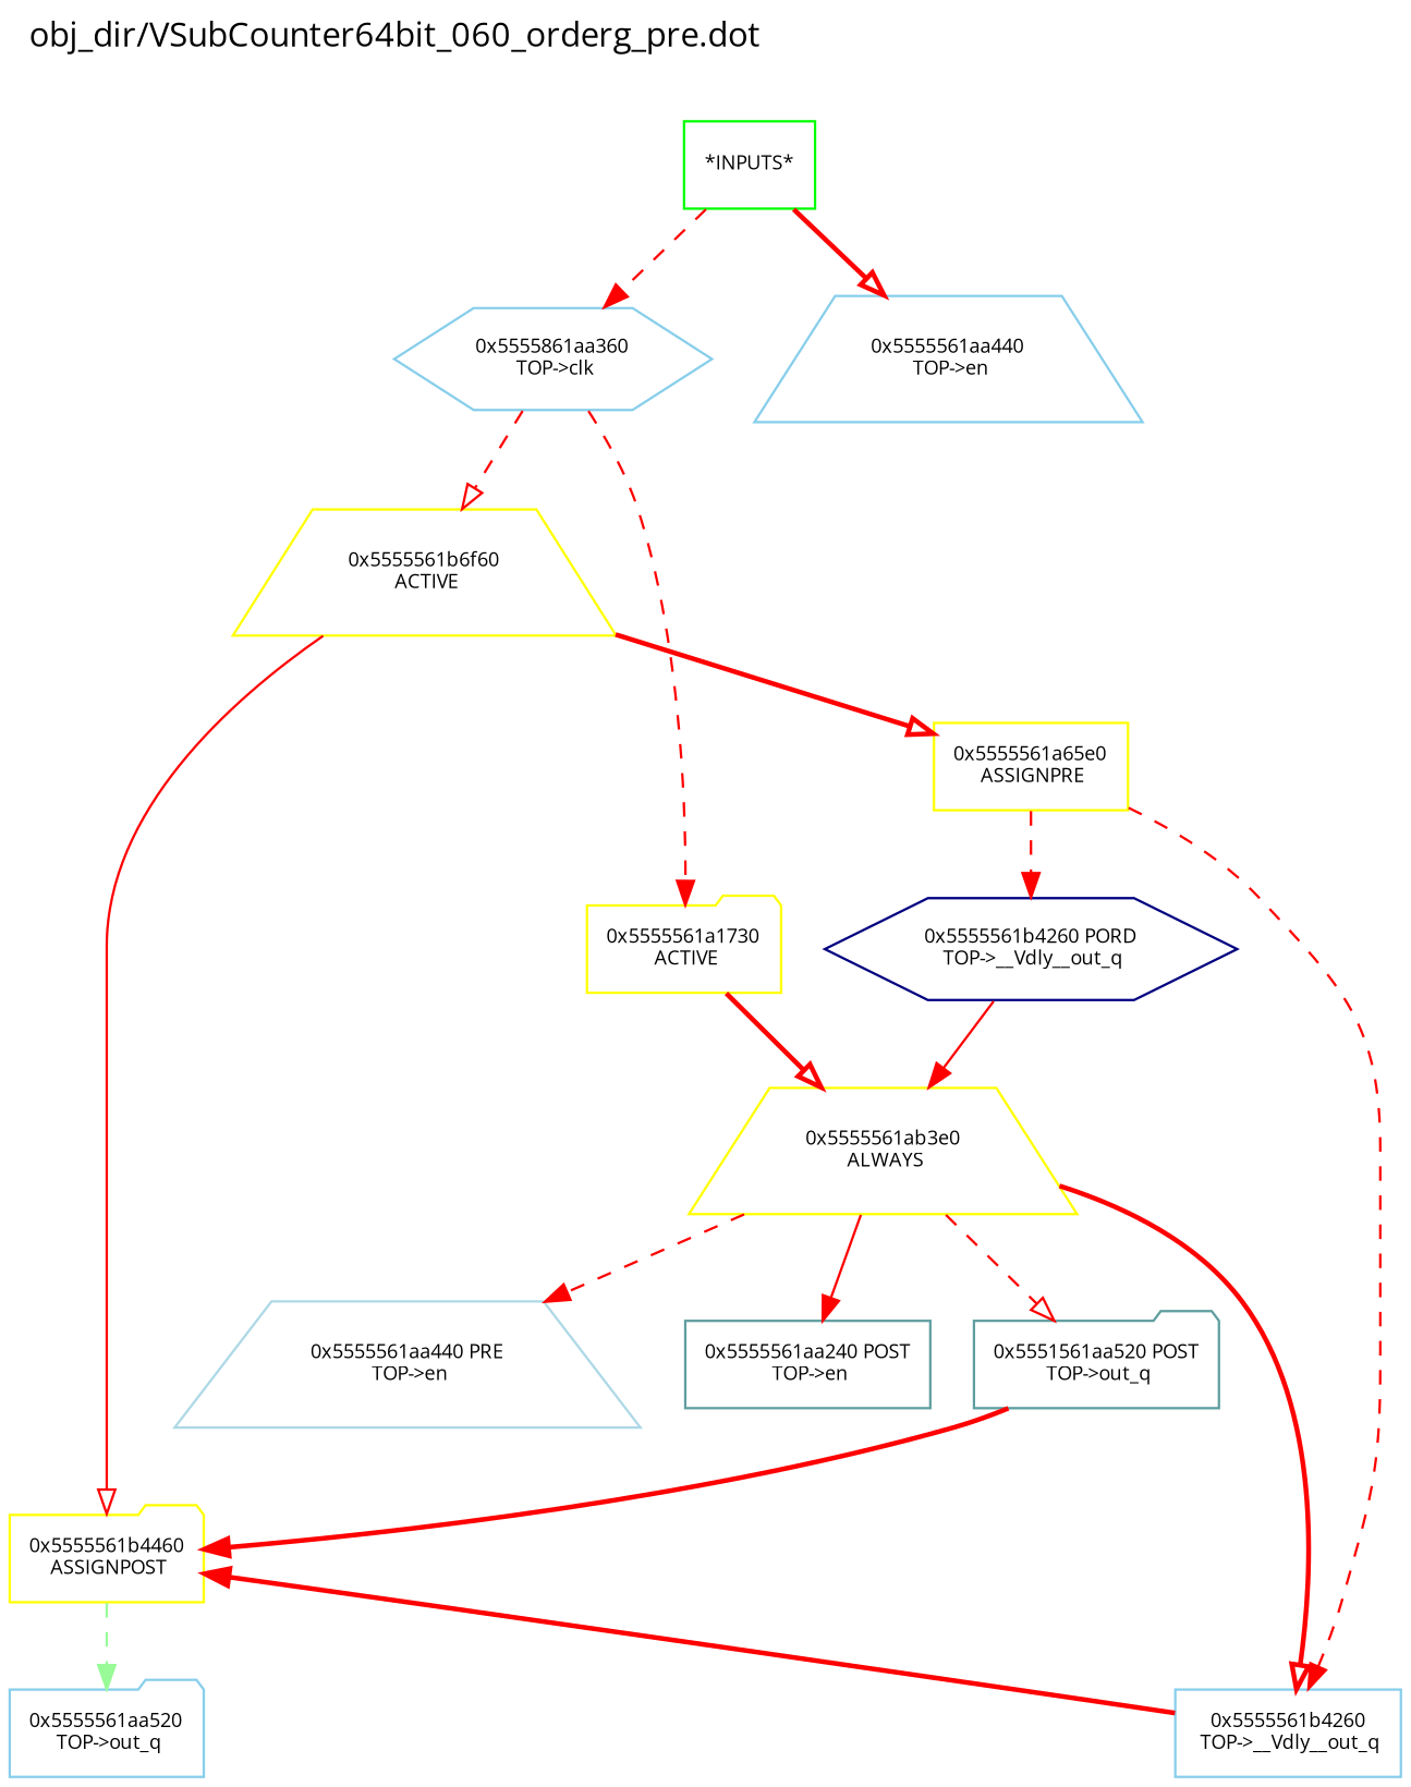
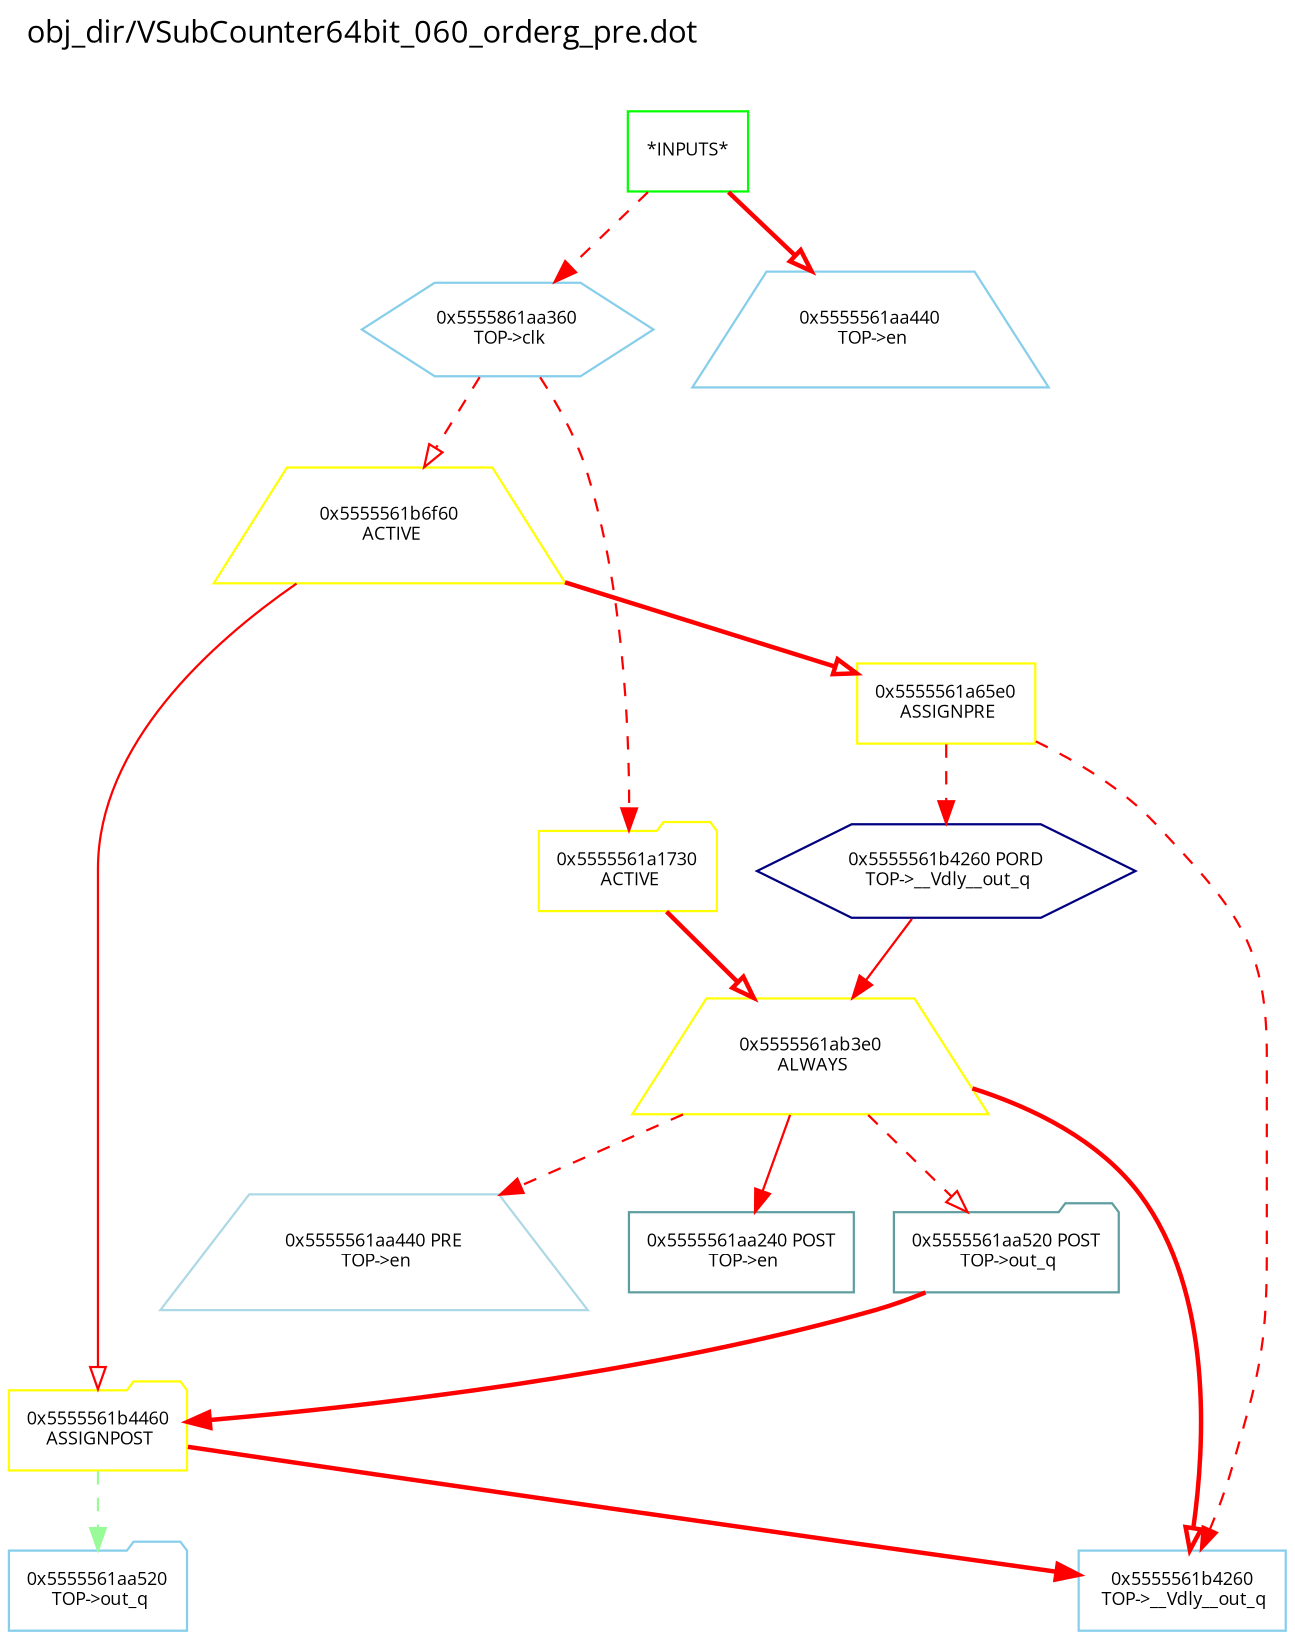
  digraph {
    fontname="Open Sans"
    label="obj_dir/VSubCounter64bit_060_orderg_pre.dot"
    labeljust=l
    labelloc=t
    rankdir=TB
    node [color=yellow fontname="Open Sans" fontsize=8 shape=box]
    edge [arrowhead=normal color=red fontname="Open Sans" fontsize=8 style=dashed weight=32]
    n1 [color=green label="*INPUTS*"]
    n2 [color=skyblue label="0x5555861aa360\n TOP->clk" shape=hexagon]
    n3 [color=skyblue label="0x5555561aa440\n TOP->en" shape=trapezium]
    n4 [label="0x5555561a1730\n ACTIVE" shape=folder]
    n5 [label="0x5555561b6f60\n ACTIVE" shape=trapezium]
    n6 [label="0x5555561ab3e0\n ALWAYS" shape=trapezium]
    n7 [label="0x5555561a65e0\n ASSIGNPRE"]
    n8 [label="0x5555561b4460\n ASSIGNPOST" shape=folder]
    n9 [color=lightblue label="0x5555561aa440 PRE\n TOP->en" shape=trapezium]
    n10 [color=CadetBlue label="0x5555561aa240 POST\n TOP->en"]
-   n11 [color=CadetBlue label="0x5551561aa520 POST\n TOP->out_q" shape=folder]
+   n11 [color=CadetBlue label="0x5555561aa520 POST\n TOP->out_q" shape=folder]
    n12 [color=skyblue label="0x5555561b4260\n TOP->__Vdly__out_q"]
    n13 [color=NavyBlue label="0x5555561b4260 PORD\n TOP->__Vdly__out_q" shape=hexagon]
    n14 [color=skyblue label="0x5555561aa520\n TOP->out_q" shape=folder]
    n1 -> n2 [weight=1]
    n1 -> n3 [arrowhead=onormal style=bold weight=1]
    n2 -> n4 [weight=8]
    n2 -> n5 [arrowhead=onormal weight=8]
    n4 -> n6 [arrowhead=onormal style=bold]
    n5 -> n7 [arrowhead=onormal style=bold]
    n5 -> n8 [arrowhead=onormal style=solid]
    n6 -> n9
    n6 -> n10 [style=solid weight=2]
    n6 -> n11 [arrowhead=onormal weight=2]
    n6 -> n12 [arrowhead=onormal style=bold]
    n7 -> n12
    n7 -> n13
    n8 -> n14 [color=PaleGreen weight=1 arrowhead=""]
    n11 -> n8 [style=bold weight=2]
-   n12 -> n8 [style=bold weight=8]
+   n8 -> n12 [style=bold weight=8]
    n13 -> n6 [style=solid]
  }
